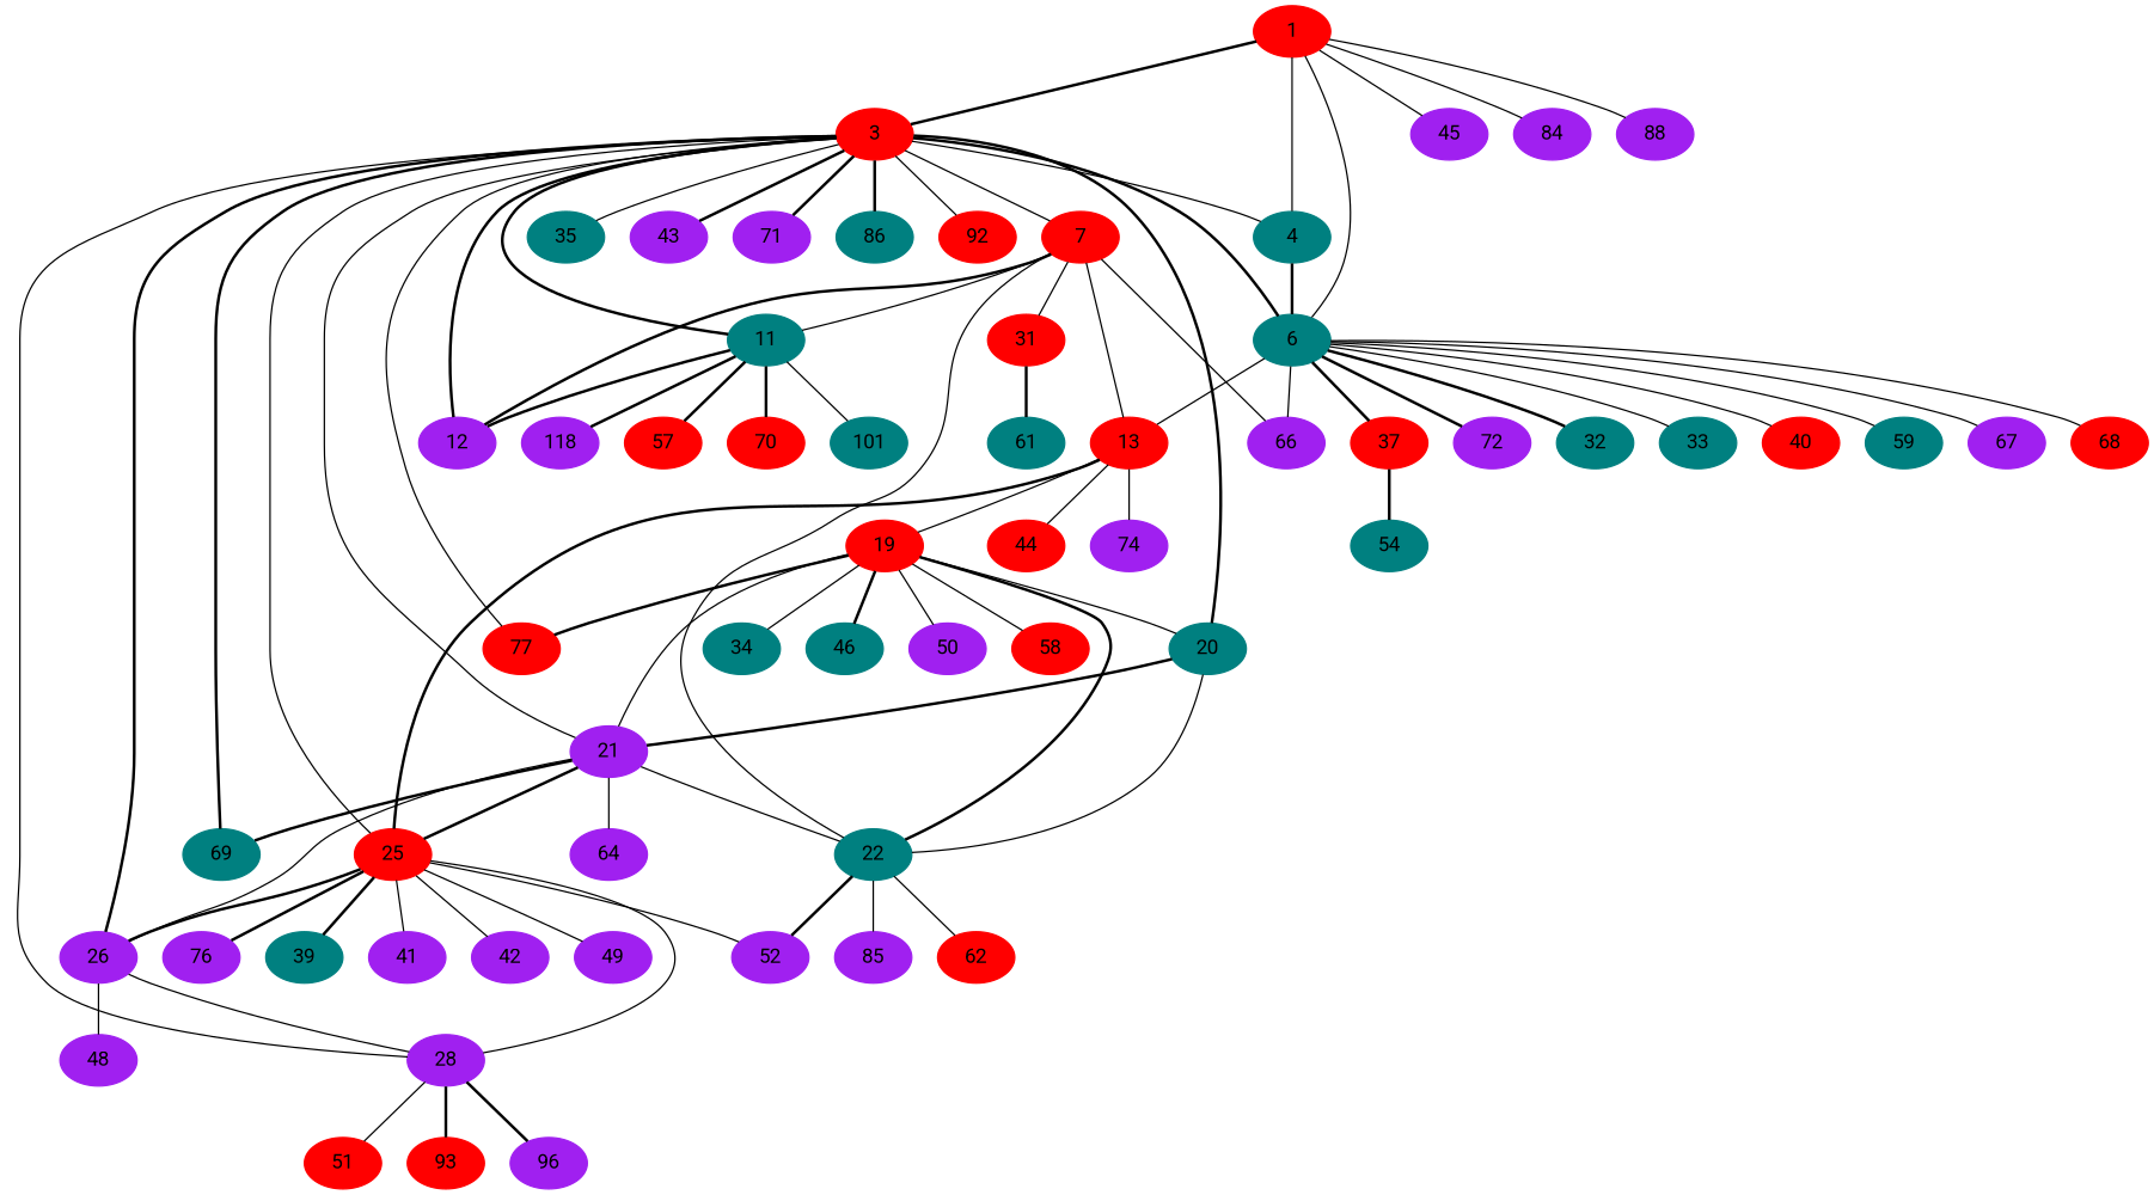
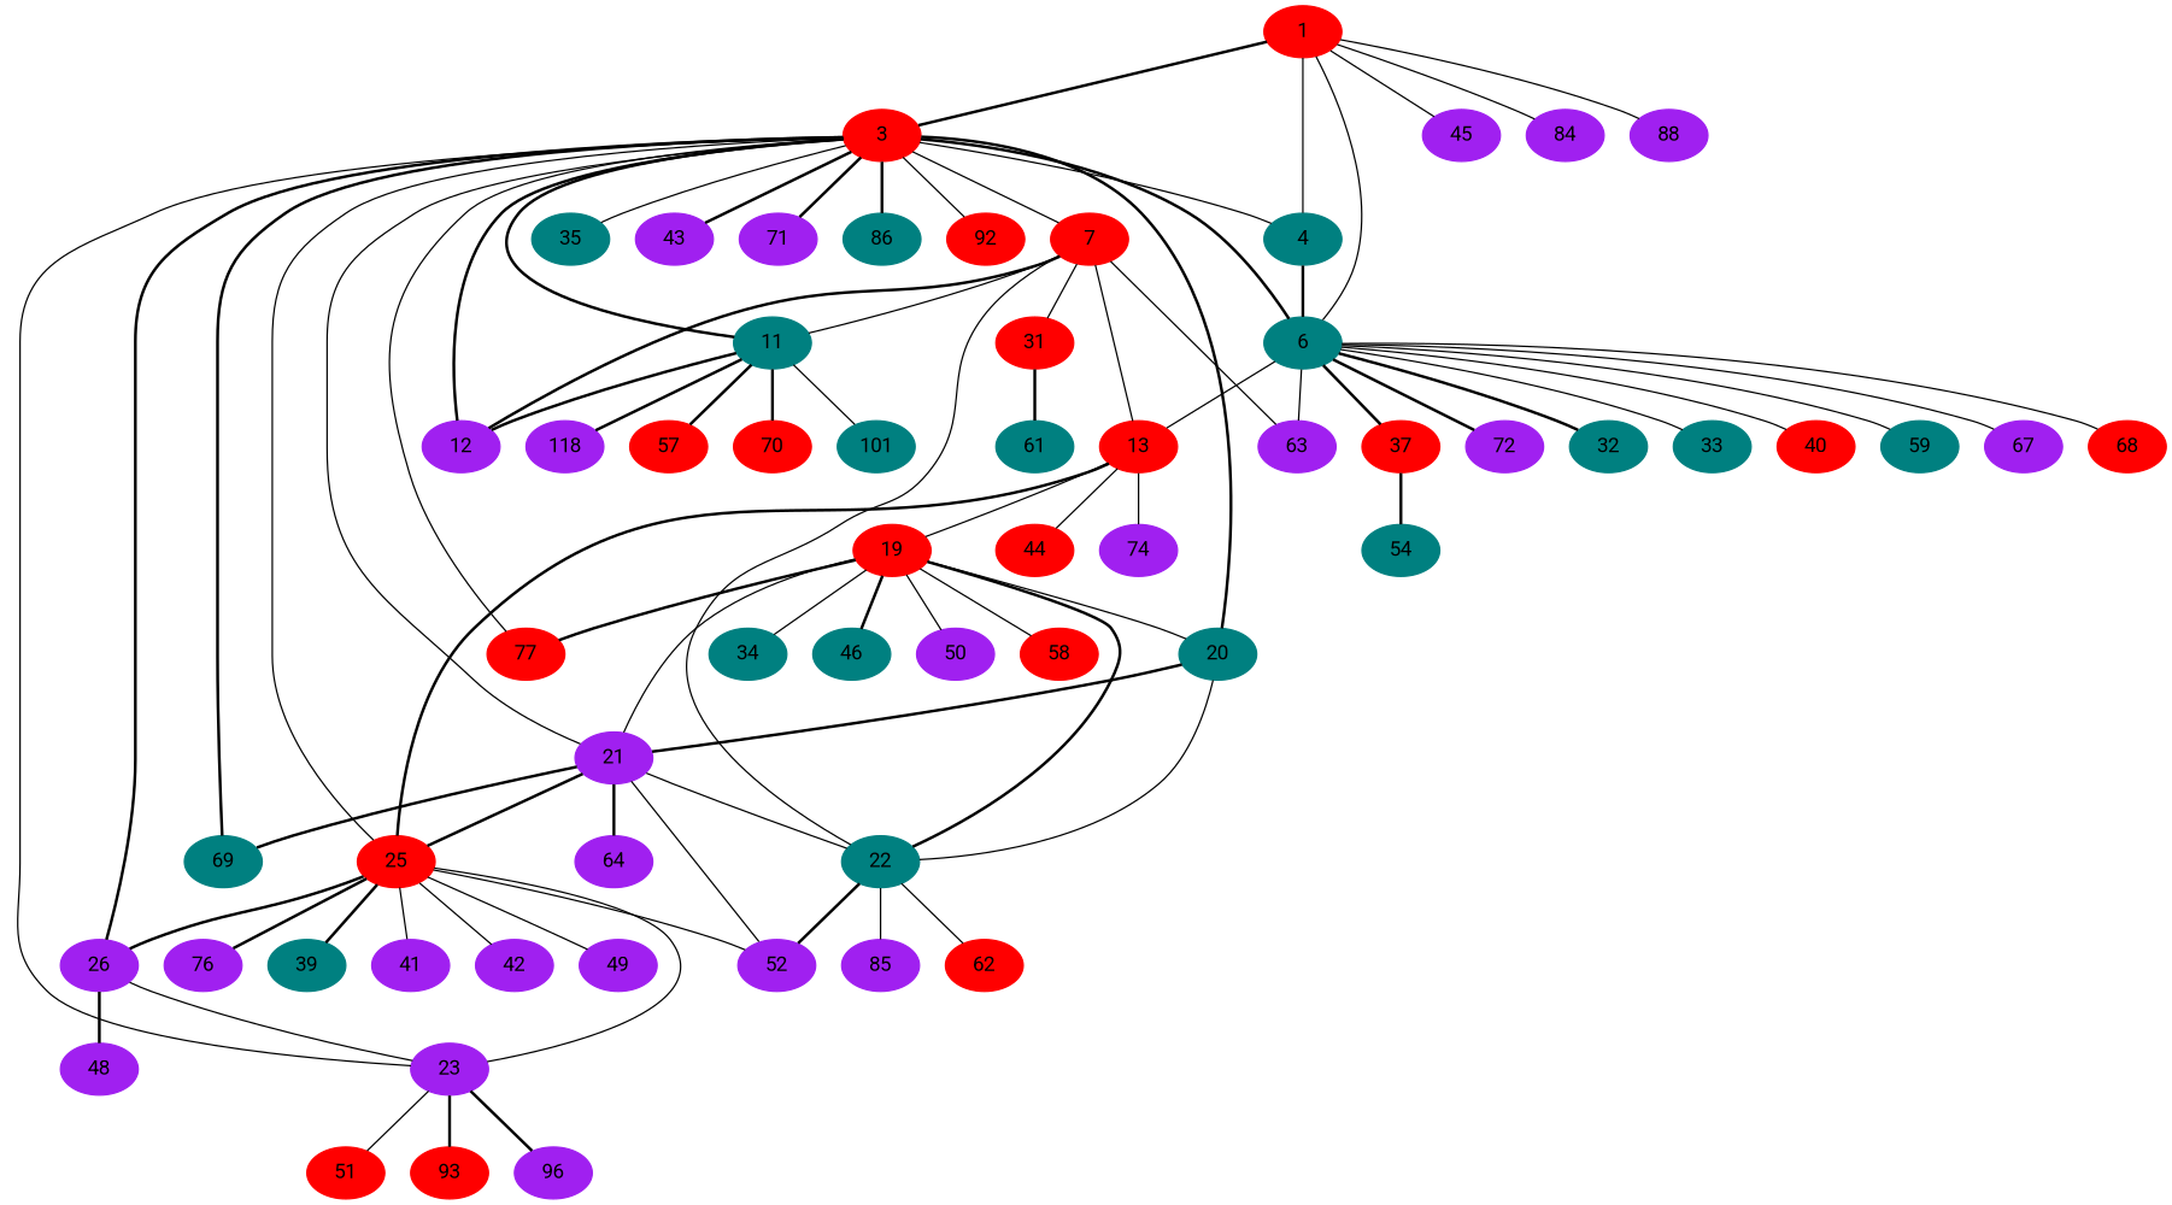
  graph {
    fontname=Roboto
    node [color=purple fontname=Roboto style=filled]
    edge [fontname=Roboto style=solid]
    1 [color=red super="+2+56"]
    3 [color=red super="+8+5+117"]
    4 [color=teal]
    6 [color=teal super="+115+81+14"]
    45 [super="+98"]
    84
    88
    7 [color=red super="+104+91+10+9+60"]
    11 [color=teal super="+36"]
    12 [super="+114"]
    20 [color=teal]
    21 [super="+79+24"]
    25 [color=red super="+27+110+109+116+107"]
    26
-   28 [super="+55"]
+   28 [super="+55" label=23]
    35 [color=teal]
    43
    69 [color=teal]
    71
    77 [color=red]
    86 [color=teal]
    92 [color=red]
    13 [color=red super="+65+17+105+111"]
    32 [color=teal]
    33 [color=teal super="+97"]
    37 [color=red]
    40 [color=red]
    59 [color=teal]
-   63 [label=66]
+   63
    67 [super="+94+75"]
    68 [color=red]
    72
    22 [color=teal]
    31 [color=red]
    57 [color=red]
    70 [color=red]
    101 [color=teal]
    118
    64
    52 [super="+82"]
    39 [color=teal super="+99+106"]
    41
    42
    49
    76
    48
    51 [color=red]
    93 [color=red]
    96
    19 [color=red super="+23+108"]
    44 [color=red]
    74
    54 [color=teal]
    62 [color=red]
    n55 [label=85]
    61 [color=teal]
    34 [color=teal super="+87+113+47"]
    46 [color=teal]
    50
    58 [color=red]
    1 -- 3 [style=bold weight=4]
    1 -- 4 [weight=2]
    1 -- 6 [weight=2]
    1 -- 45
    1 -- 84
    1 -- 88
    3 -- 4 [weight=2]
    3 -- 6 [style=bold weight=2]
    3 -- 7 [weight=3]
    3 -- 11 [style=bold]
    3 -- 12 [style=bold]
    3 -- 20 [style=bold]
    3 -- 21
    3 -- 25 [weight=3]
    3 -- 26 [style=bold]
    3 -- 28
    3 -- 35
    3 -- 43 [style=bold]
    3 -- 69 [style=bold]
    3 -- 71 [style=bold]
    3 -- 77
    3 -- 86 [style=bold]
    3 -- 92
    4 -- 6 [style=bold]
    6 -- 13 [weight=9]
    6 -- 32 [style=bold]
    6 -- 33
    6 -- 37 [style=bold]
    6 -- 40
    6 -- 59
    6 -- 63
    6 -- 67
    6 -- 68
    6 -- 72 [style=bold]
    7 -- 11 [weight=3]
    7 -- 12 [style=bold weight=3]
    7 -- 13 [weight=2]
    7 -- 63
    7 -- 22
    7 -- 31
    11 -- 12 [style=bold]
    11 -- 57 [style=bold]
    11 -- 70 [style=bold]
    11 -- 101
    11 -- 118 [style=bold]
    20 -- 21 [style=bold weight=2]
    20 -- 22
    21 -- 25 [style=bold weight=2]
-   21 -- 26
+   21 -- 52
    21 -- 69 [style=bold]
    21 -- 22 [weight=2]
-   21 -- 64
+   21 -- 64 [style=bold]
    25 -- 26 [style=bold weight=2]
    25 -- 28 [weight=2]
    25 -- 52
    25 -- 39 [style=bold]
    25 -- 41
    25 -- 42
    25 -- 49
    25 -- 76 [style=bold]
    26 -- 28
-   26 -- 48
+   26 -- 48 [style=bold]
    28 -- 51
    28 -- 93 [style=bold]
    28 -- 96 [style=bold]
    13 -- 25 [style=bold]
    13 -- 19
    13 -- 44
    13 -- 74
    37 -- 54 [style=bold]
    22 -- 52 [style=bold]
    22 -- 62
    22 -- n55
    31 -- 61 [style=bold]
    19 -- 20 [weight=2]
    19 -- 21 [weight=4]
    19 -- 77 [style=bold]
    19 -- 22 [style=bold weight=2]
    19 -- 34
    19 -- 46 [style=bold]
    19 -- 50
    19 -- 58
  }
